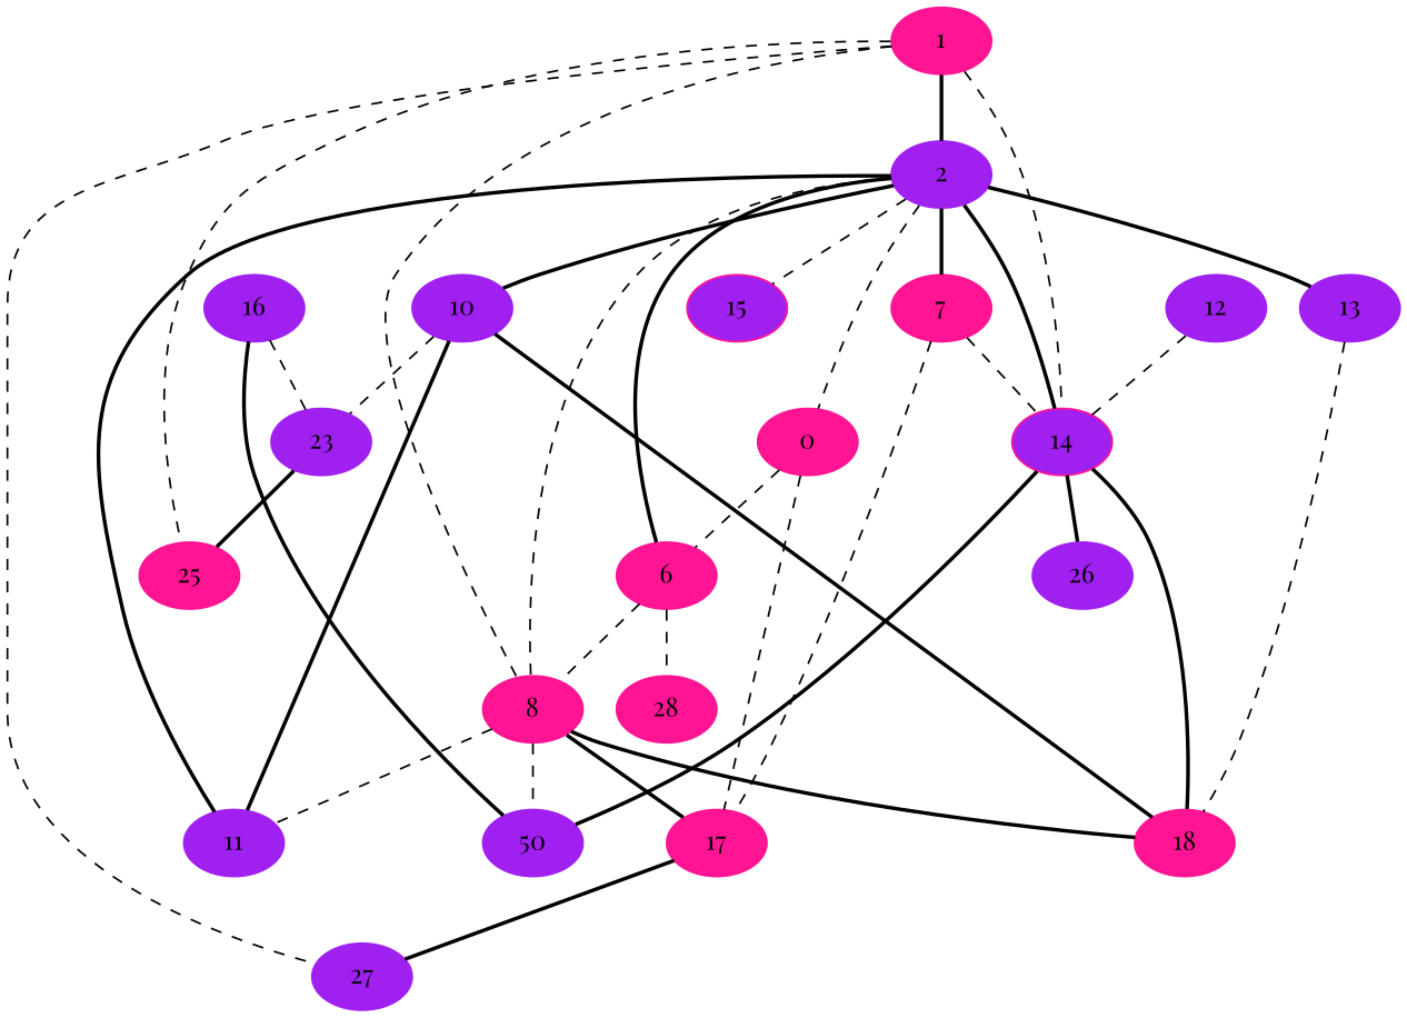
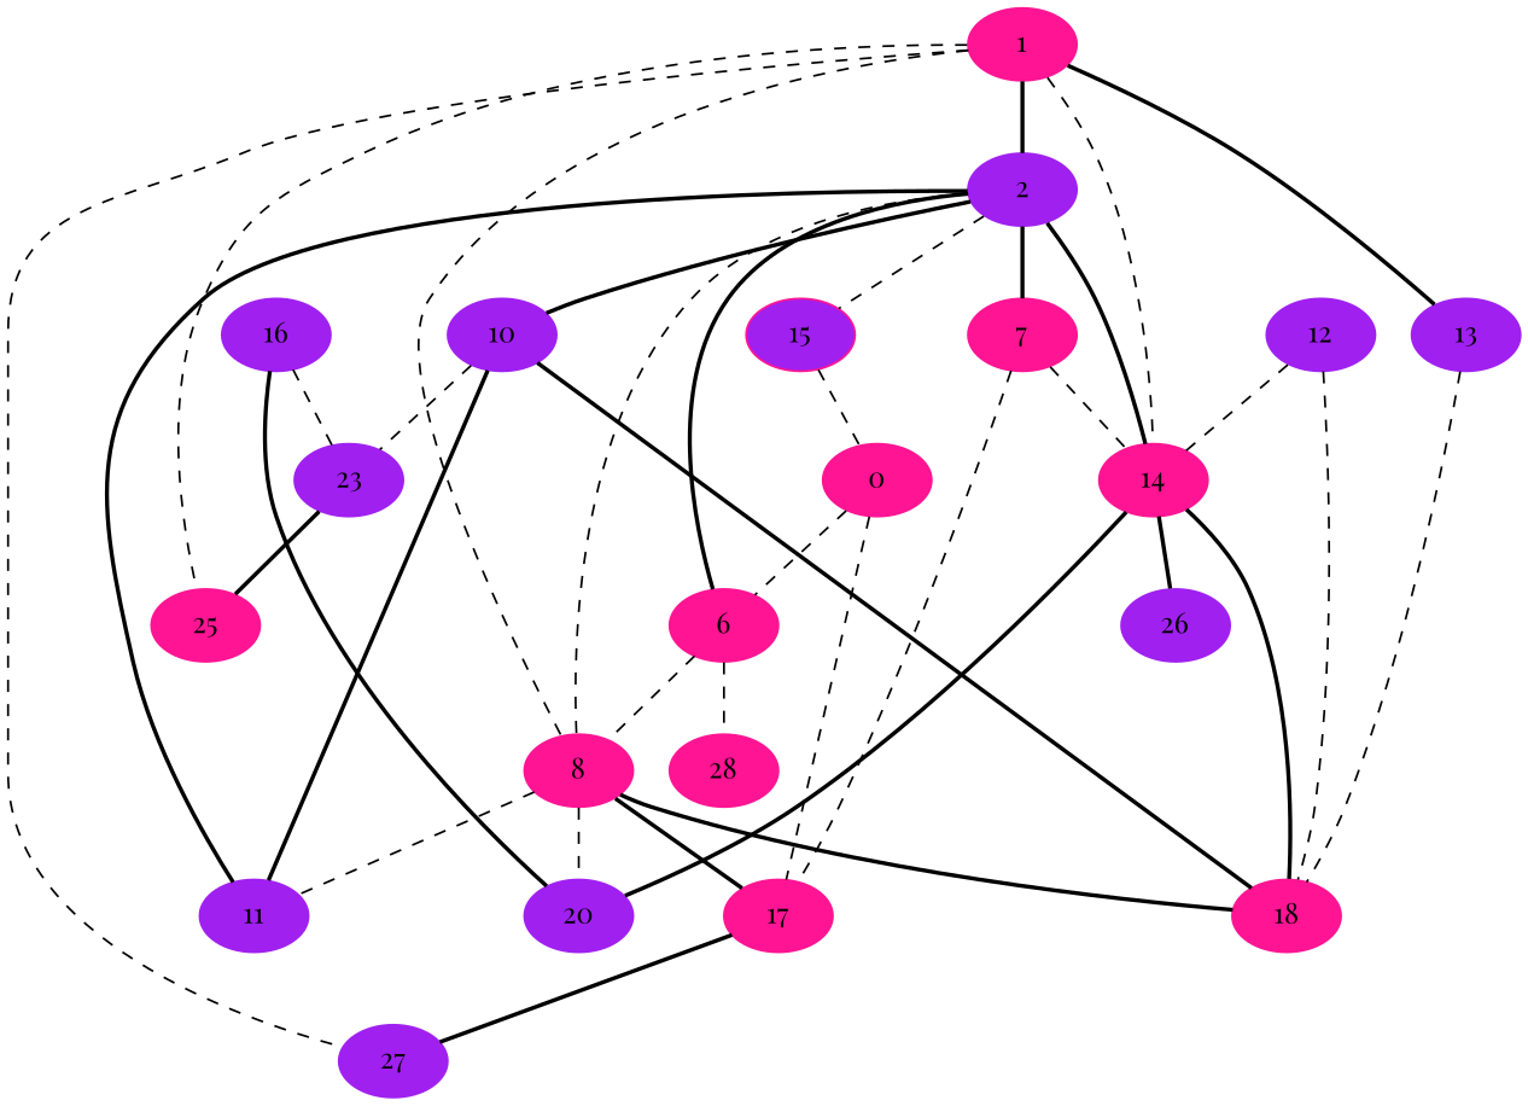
  graph {
    fontname="Playfair Display"
    node [color=deeppink fontname="Playfair Display" style=filled]
    edge [fontname="Playfair Display" style=dashed weight=1.0]
    2 [color=purple]
    1
    8
-   14 [fillcolor=purple]
+   14
    25
    27 [color=purple]
    n7 [label=0]
    6
    7
    10 [color=purple]
    11 [color=purple]
    13 [color=purple]
    15 [fillcolor=purple]
    18
    17
-   20 [color=purple label=50]
+   20 [color=purple]
    26 [color=purple]
    28
    23 [color=purple]
    12 [color=purple]
    16 [color=purple]
    2 -- 8
    2 -- 14 [style=bold weight=3.0]
-   2 -- n7
+   15 -- n7
    2 -- 6 [style=bold weight=2.0]
    2 -- 7 [style=bold]
    2 -- 10 [style=bold weight=2.0]
    2 -- 11 [style=bold weight=2.0]
-   2 -- 13 [style=bold weight=4.0]
+   1 -- 13 [style=bold weight=4.0]
    2 -- 15
    1 -- 2 [style=bold weight=5.0]
    1 -- 8
    1 -- 14
    1 -- 25
    1 -- 27
    8 -- 11
    8 -- 18 [style=bold]
    8 -- 17 [style=bold]
    8 -- 20
    14 -- 18 [style=bold weight=2.0]
    14 -- 20 [style=bold]
    14 -- 26 [style=bold]
    n7 -- 6
    n7 -- 17
    6 -- 8
    6 -- 28
    7 -- 14
    7 -- 17
    10 -- 11 [style=bold]
    10 -- 18 [style=bold]
    10 -- 23
    13 -- 18
    17 -- 27 [style=bold]
    23 -- 25 [style=bold]
    12 -- 14
+   12 -- 18
    16 -- 20 [style=bold]
    16 -- 23
  }
